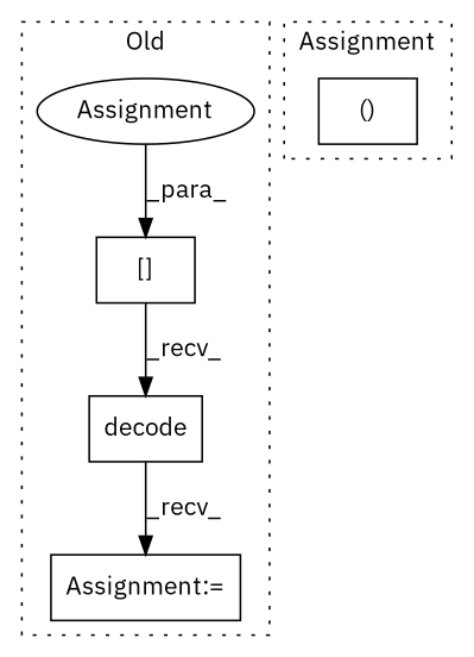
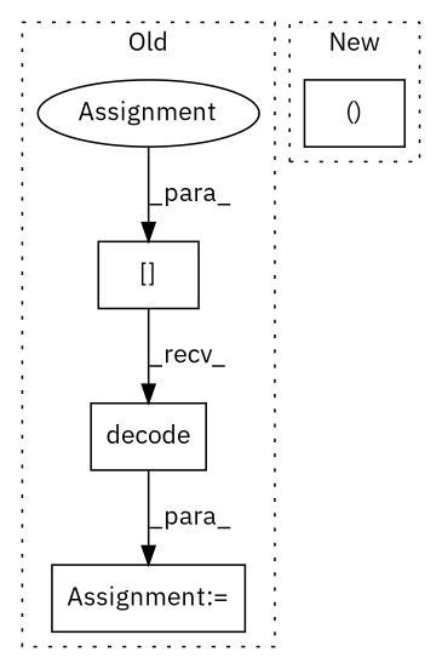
  digraph {
    fontname="IBM Plex Sans"
    node [fontname="IBM Plex Sans" l=1 shape=box]
    edge [fontname="IBM Plex Sans"]
    n1 [a=32 l=8 label=decode s=806]
    n2 [a=7 label="Assignment:=" s=793]
    n3 [a=2 l="9,1" label="[]" s="794,804"]
    n4 [a=34 label=Assignment s=803 shape=ellipse]
    n5 [a=106 l=34 label="()" s=1900]
    subgraph cluster_1 {
      label=Old
      style=dotted
      n1
      n2
      n3
      n4
    }
    subgraph cluster_2 {
-     label=Assignment
+     label=New
      style=dotted
      n5
    }
-   n1 -> n2 [label=_recv_]
+   n1 -> n2 [label=_para_]
    n3 -> n1 [label=_recv_]
    n4 -> n3 [label=_para_]
  }
